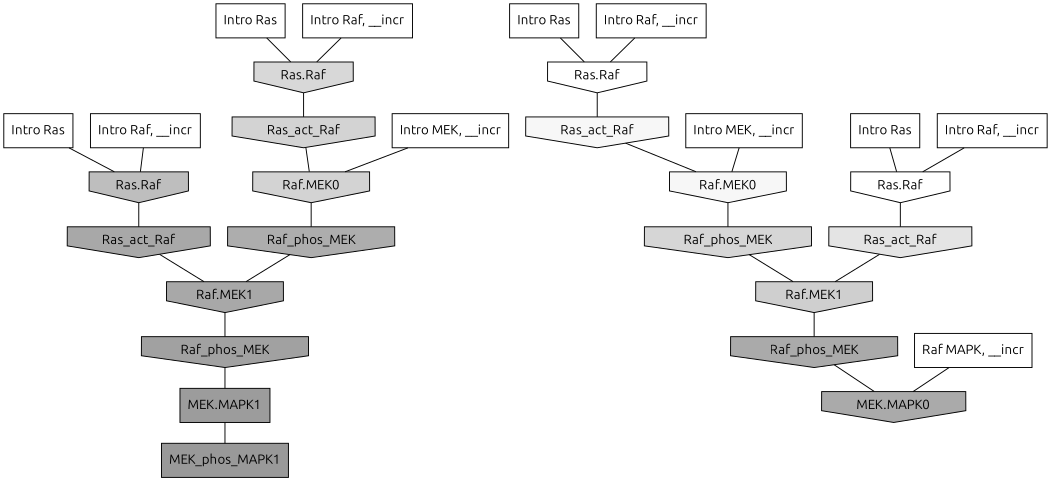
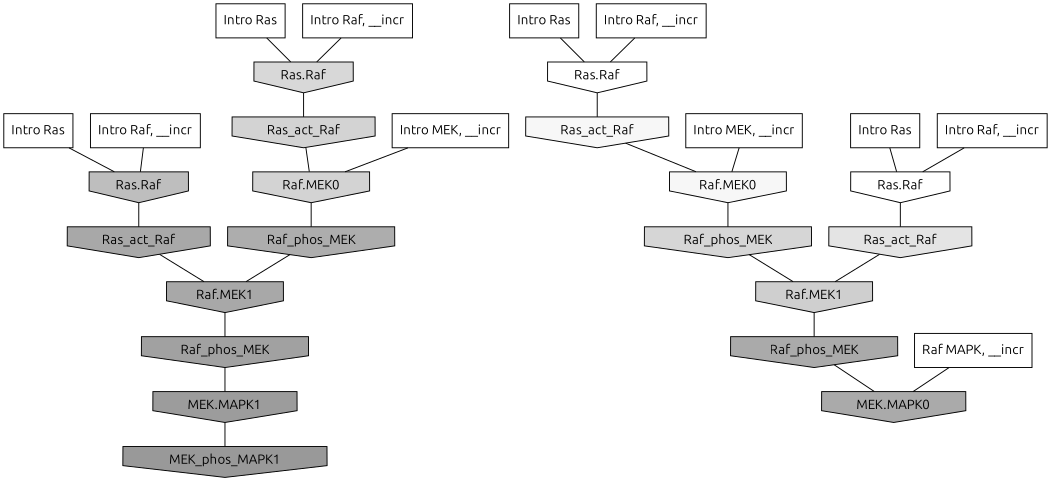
  digraph {
    fontname=Ubuntu
    rankdir=TB
    ranksep=0.30
    node [fillcolor="0.000 0.000 1.000" fontname=Ubuntu shape=invhouse style=filled]
    edge [color="0.000 0.000 0.000" dir=none fontname=Ubuntu]
    n1 [label="Intro Ras" shape=rectangle]
    n2 [fillcolor="0.000 0.000 0.745" label="Ras.Raf"]
    n3 [fillcolor="0.000 0.000 0.660" label=Ras_act_Raf]
    n4 [label="Intro Ras" shape=rectangle]
    n5 [label="Ras.Raf"]
    n6 [fillcolor="0.000 0.000 0.966" label=Ras_act_Raf]
    n7 [label="Intro Ras" shape=rectangle]
    n8 [label="Ras.Raf"]
    n9 [fillcolor="0.000 0.000 0.893" label=Ras_act_Raf]
    n10 [label="Intro Ras" shape=rectangle]
    n11 [fillcolor="0.000 0.000 0.845" label="Ras.Raf"]
    n12 [fillcolor="0.000 0.000 0.825" label=Ras_act_Raf]
    n13 [label="Intro Raf, __incr" shape=rectangle]
    n14 [label="Intro Raf, __incr" shape=rectangle]
    n15 [label="Intro Raf, __incr" shape=rectangle]
    n16 [label="Intro Raf, __incr" shape=rectangle]
    n17 [label="Intro MEK, __incr" shape=rectangle]
    n18 [fillcolor="0.000 0.000 0.966" label="Raf.MEK0"]
    n19 [fillcolor="0.000 0.000 0.837" label=Raf_phos_MEK]
    n20 [label="Intro MEK, __incr" shape=rectangle]
    n21 [fillcolor="0.000 0.000 0.825" label="Raf.MEK0"]
    n22 [fillcolor="0.000 0.000 0.678" label=Raf_phos_MEK]
    n23 [label="Raf MAPK, __incr" shape=rectangle]
    n24 [fillcolor="0.000 0.000 0.666" label="MEK.MAPK0"]
    n25 [fillcolor="0.000 0.000 0.812" label="Raf.MEK1"]
    n26 [fillcolor="0.000 0.000 0.666" label=Raf_phos_MEK]
    n27 [fillcolor="0.000 0.000 0.657" label="Raf.MEK1"]
    n28 [fillcolor="0.000 0.000 0.632" label=Raf_phos_MEK]
-   n29 [fillcolor="0.000 0.000 0.610" label="MEK.MAPK1" shape=box]
-   n30 [fillcolor="0.000 0.000 0.600" label=MEK_phos_MAPK1 shape=box]
+   n29 [fillcolor="0.000 0.000 0.610" label="MEK.MAPK1"]
+   n30 [fillcolor="0.000 0.000 0.600" label=MEK_phos_MAPK1]
    n1 -> n2
    n2 -> n3
    n3 -> n27
    n4 -> n5
    n5 -> n6
    n6 -> n18
    n7 -> n8
    n8 -> n9
    n9 -> n25
    n10 -> n11
    n11 -> n12
    n12 -> n21
    n13 -> n8
    n14 -> n5
    n15 -> n11
    n16 -> n2
    n17 -> n18
    n18 -> n19
    n19 -> n25
    n20 -> n21
    n21 -> n22
    n22 -> n27
    n23 -> n24
    n25 -> n26
    n26 -> n24
    n27 -> n28
    n28 -> n29
    n29 -> n30
  }
